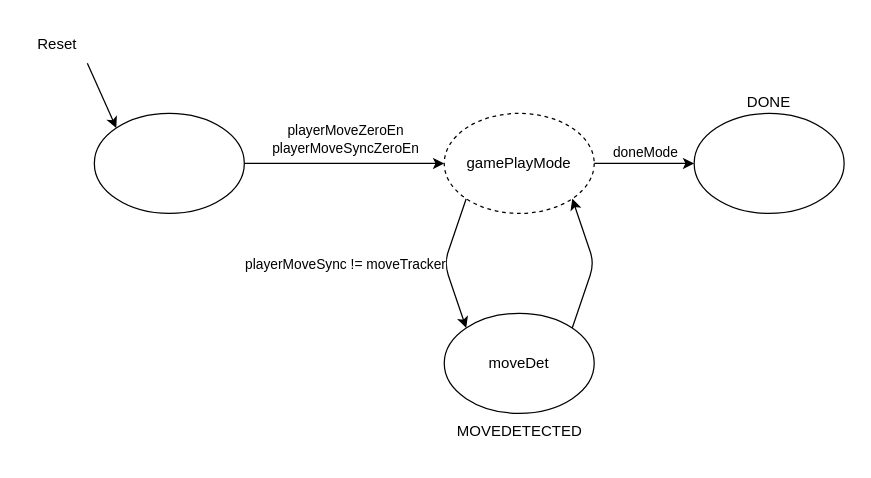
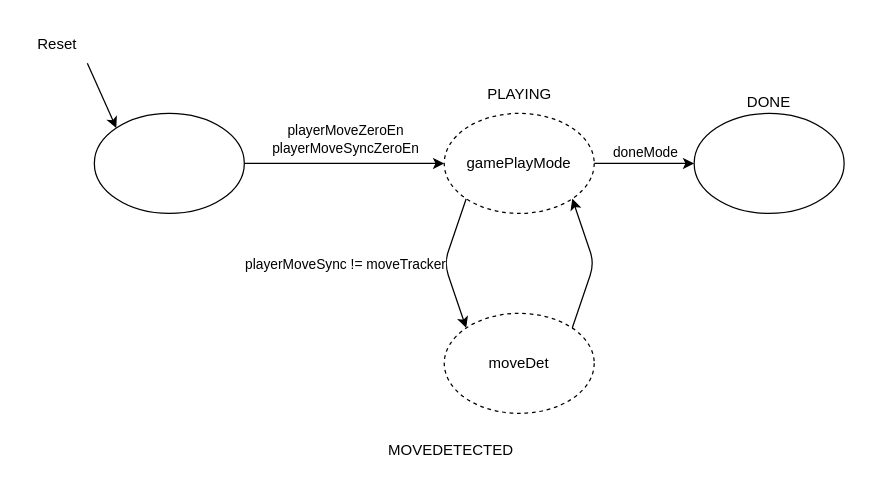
  <mxCell id="0" />
  <mxCell id="1" parent="0" />
  <mxCell id="2" value="Reset" style="text;html=1;align=center;verticalAlign=middle;resizable=0;points=[];autosize=1;strokeColor=none;fillColor=none;" parent="1" vertex="1"><mxGeometry x="20" y="20" width="50" height="30" as="geometry" /></mxCell>
  <mxCell id="3" value="" style="endArrow=classic;html=1;exitX=0.988;exitY=0.994;exitDx=0;exitDy=0;exitPerimeter=0;entryX=0;entryY=0;entryDx=0;entryDy=0;" parent="1" source="2" target="6" edge="1"><mxGeometry width="50" height="50" relative="1" as="geometry"><mxPoint x="240" y="205" as="sourcePoint" /><mxPoint x="165.4" y="88.49" as="targetPoint" /></mxGeometry></mxCell>
  <mxCell id="4" value="" style="edgeStyle=none;html=1;" parent="1" source="6" target="11" edge="1"><mxGeometry relative="1" as="geometry" /></mxCell>
  <mxCell id="5" value="playerMoveZeroEn&lt;br&gt;playerMoveSyncZeroEn" style="edgeLabel;html=1;align=center;verticalAlign=middle;resizable=0;points=[];" parent="4" vertex="1" connectable="0"><mxGeometry x="-0.25" y="-2" relative="1" as="geometry"><mxPoint x="20" y="-22" as="offset" /></mxGeometry></mxCell>
  <mxCell id="6" value="" style="ellipse;whiteSpace=wrap;html=1;" parent="1" vertex="1"><mxGeometry x="75" y="90" width="120" height="80" as="geometry" /></mxCell>
  <mxCell id="7" value="" style="edgeStyle=none;html=1;exitX=0;exitY=1;exitDx=0;exitDy=0;entryX=0;entryY=0;entryDx=0;entryDy=0;" parent="1" source="11" target="14" edge="1"><mxGeometry relative="1" as="geometry"><Array as="points"><mxPoint x="355" y="210" /></Array></mxGeometry></mxCell>
  <mxCell id="8" value="playerMoveSync != moveTracker" style="edgeLabel;html=1;align=center;verticalAlign=middle;resizable=0;points=[];" parent="7" vertex="1" connectable="0"><mxGeometry x="-0.229" y="1" relative="1" as="geometry"><mxPoint x="-85" y="12" as="offset" /></mxGeometry></mxCell>
  <mxCell id="9" style="edgeStyle=none;html=1;exitX=1;exitY=0.5;exitDx=0;exitDy=0;entryX=0;entryY=0.5;entryDx=0;entryDy=0;" edge="1" parent="1" source="11" target="16"><mxGeometry relative="1" as="geometry" /></mxCell>
  <mxCell id="10" value="doneMode" style="edgeLabel;html=1;align=center;verticalAlign=middle;resizable=0;points=[];" vertex="1" connectable="0" parent="9"><mxGeometry x="-0.275" relative="1" as="geometry"><mxPoint x="11" y="-10" as="offset" /></mxGeometry></mxCell>
  <mxCell id="11" value="gamePlayMode" style="ellipse;whiteSpace=wrap;html=1;dashed=1;" parent="1" vertex="1"><mxGeometry x="355" y="90" width="120" height="80" as="geometry" /></mxCell>
+ <mxCell id="12" value="PLAYING" style="text;html=1;align=center;verticalAlign=middle;resizable=0;points=[];autosize=1;strokeColor=none;fillColor=none;" parent="1" vertex="1"><mxGeometry x="380" y="60" width="70" height="30" as="geometry" /></mxCell>
  <mxCell id="13" style="edgeStyle=none;html=1;exitX=1;exitY=0;exitDx=0;exitDy=0;entryX=1;entryY=1;entryDx=0;entryDy=0;" parent="1" source="14" target="11" edge="1"><mxGeometry relative="1" as="geometry"><Array as="points"><mxPoint x="475" y="210" /></Array></mxGeometry></mxCell>
- <mxCell id="14" value="moveDet" style="ellipse;whiteSpace=wrap;html=1;" parent="1" vertex="1"><mxGeometry x="355" y="250" width="120" height="80" as="geometry" /></mxCell>
- <mxCell id="15" value="MOVEDETECTED" style="text;html=1;align=center;verticalAlign=middle;resizable=0;points=[];autosize=1;strokeColor=none;fillColor=none;" parent="1" vertex="1"><mxGeometry x="355" y="330" width="120" height="30" as="geometry" /></mxCell>
+ <mxCell id="14" value="moveDet" style="ellipse;whiteSpace=wrap;html=1;dashed=1;" parent="1" vertex="1"><mxGeometry x="355" y="250" width="120" height="80" as="geometry" /></mxCell>
+ <mxCell id="15" value="MOVEDETECTED" style="text;html=1;align=center;verticalAlign=middle;resizable=0;points=[];autosize=1;strokeColor=none;fillColor=none;" parent="1" vertex="1"><mxGeometry x="300" y="345" width="120" height="30" as="geometry" /></mxCell>
  <mxCell id="16" value="" style="ellipse;whiteSpace=wrap;html=1;" vertex="1" parent="1"><mxGeometry x="555" y="90" width="120" height="80" as="geometry" /></mxCell>
  <mxCell id="17" value="DONE" style="text;html=1;strokeColor=none;fillColor=none;align=center;verticalAlign=middle;whiteSpace=wrap;rounded=0;" vertex="1" parent="1"><mxGeometry x="585" y="66" width="60" height="30" as="geometry" /></mxCell>
